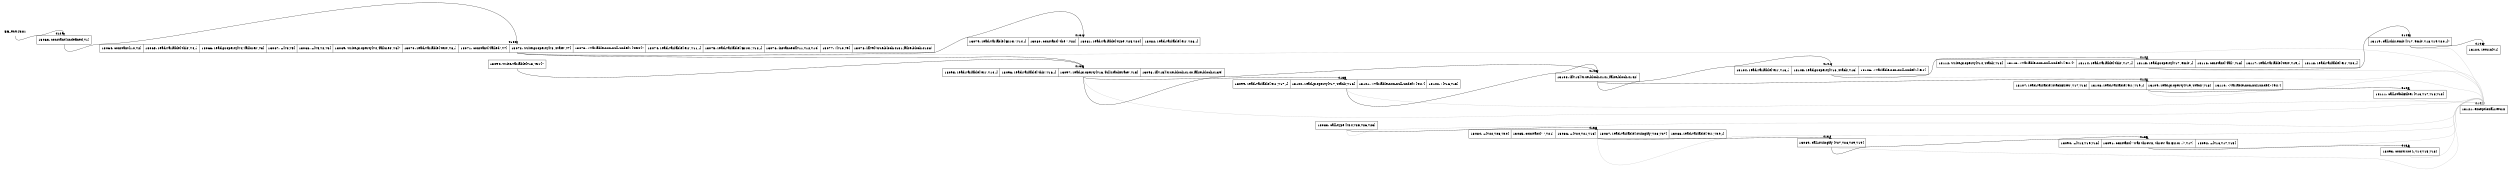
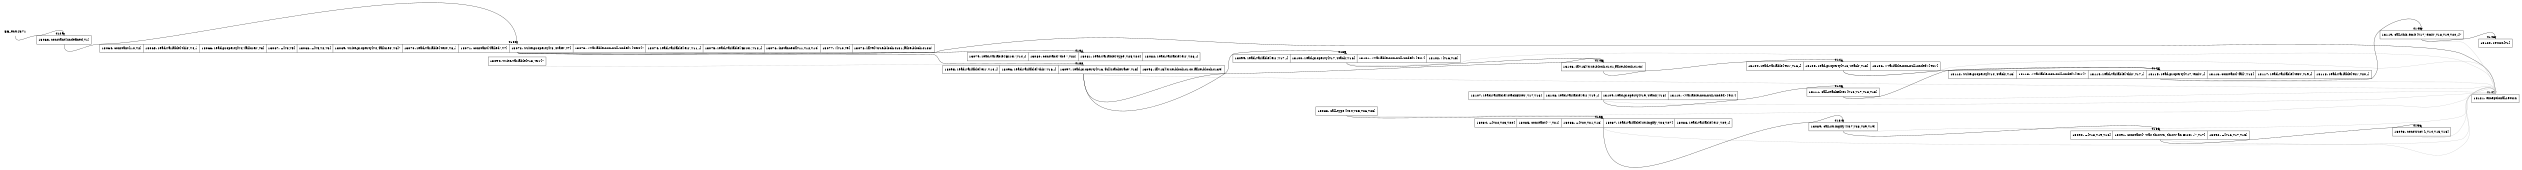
  digraph {
    rankdir=LR
    node [shape=record]
    edge [headport=n tailport=s]
-   BB_entry371 [shape=none label=BB_entry381]
+   BB_entry371 [shape=none]
    n2 [label="{13063: constant[undefined,v1]}"]
    n3 [label="{13064: constant[1.0,v2]|13065: read-variable['this',v4,-]|13066: read-property[v4,'failures',v3]|13067: +[v3,v5]|13068: +[v5,v2,v6]|13069: write-property[v4,'failures',v6]*|13070: read-variable['test',v8,-]|13071: constant[\"failed\",v7]|13072: write-property[v8,'state',v7]|13073: \<variable-non-null-undef\>['test']*|13074: read-variable['err',v11,-]|13075: read-variable['Error',v12,-]|13076: instanceof[v11,v12,v10]|13077: ![v10,v9]|13078: if[v9](true-block:4131,false-block:4138)}"]
    n4 [label="{13079: read-variable['Error',v14,-]|13080: constant[\"the \",v22]|13081: read-variable['type',v25,v24]|13082: read-variable['err',v26,-]}"]
    n5 [label="{13095: read-variable['err',v14,-]|13096: read-variable['this',v16,-]|13097: read-property[v16,'fullStackTrace',v15]|13098: if[v15](true-block:4140,false-block:4139)}"]
    n6 [label="{13121: exceptional-return}"]
    n7 [label="{13103: if[v15](true-block:4141,false-block:4142)}"]
    n8 [label="{13099: read-variable['err',v17,-]|13100: read-property[v17,'stack',v16]|13101: \<variable-non-null-undef\>['err']|13102: ![v16,v15]}"]
    n9 [label="{13083: call-type [v24,v25,v26,v23]}"]
    n10 [label="{13084: +[v22,v23,v20]|13085: constant[\" \",v21]|13086: +[v20,v21,v18]|13087: read-variable['stringify',v28,v27]|13088: read-variable['err',v29,-]}"]
    n11 [label="{13104: read-variable['err',v16,-]|13105: read-property[v16,'stack',v13]|13106: \<variable-non-null-undef\>['err']}"]
    n12 [label="{13107: read-variable['stackFilter',v17,v16]|13108: read-variable['err',v19,-]|13109: read-property[v19,'stack',v18]|13110: \<variable-non-null-undef\>['err']}"]
    n13 [label="{13089: call-stringify [v27,v28,v29,v19]}"]
    n14 [label="{13090: +[v18,v19,v16]|13091: constant[\" was thrown, throw an Error :)\",v17]|13092: +[v16,v17,v15]}"]
    n15 [label="{13093: construct [-,v14,v15,v13]}"]
    n16 [label="{13094: write-variable[v13,'err']*}"]
    n17 [label="{13112: write-property[v14,'stack',v13]|13113: \<variable-non-null-undef\>['err']*|13114: read-variable['this',v17,-]|13115: read-property[v17,'emit',-]|13116: constant[\"fail\",v18]|13117: read-variable['test',v19,-]|13118: read-variable['err',v20,-]}"]
    n18 [label="{13111: call-stackFilter [v16,v17,v18,v13]}"]
    n19 [label="{13119: call-this.emit [v17,'emit',v18,v19,v20,-]*}"]
    n20 [label="{13120: return[v1]}"]
    BB_entry371 -> n2 [headlabel="    4129"]
    n2 -> n3 [headlabel="      4130"]
    n3 -> n4 [headlabel="      4131"]
    n3 -> n5 [headlabel="      4138"]
-   n3 -> n6 [color=gray headlabel="      4147"]
+   n3 -> n6 [color=black headlabel="      4147"]
    n5 -> n6 [color=gray]
    n5 -> n7 [headlabel="      4140"]
    n5 -> n8 [headlabel="      4139"]
    n7 -> n11 [headlabel="      4141"]
-   n7 -> n12 [headlabel="      4142"]
    n8 -> n6 [color=gray]
    n8 -> n7
    n9 -> n6 [color=gray]
    n9 -> n10 [headlabel="      4133"]
    n10 -> n6 [color=gray]
    n10 -> n13 [headlabel="      4134"]
    n11 -> n6 [color=gray]
    n11 -> n17 [headlabel="      4144"]
    n12 -> n6 [color=gray]
    n12 -> n18 [headlabel="      4143"]
    n13 -> n6 [color=gray]
    n13 -> n14 [headlabel="      4135"]
    n14 -> n6 [color=gray]
    n14 -> n15 [headlabel="      4136"]
    n15 -> n6 [color=gray]
-   n16 -> n5
+   n16 -> n5 [color=gray]
    n17 -> n6 [color=gray]
    n17 -> n19 [headlabel="      4145"]
    n18 -> n6 [color=gray]
+   n18 -> n17
    n19 -> n6 [color=gray]
    n19 -> n20 [headlabel="      4146"]
  }
